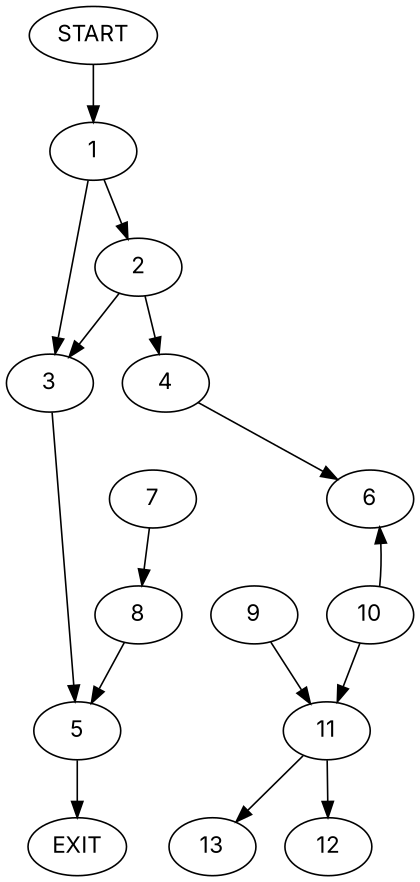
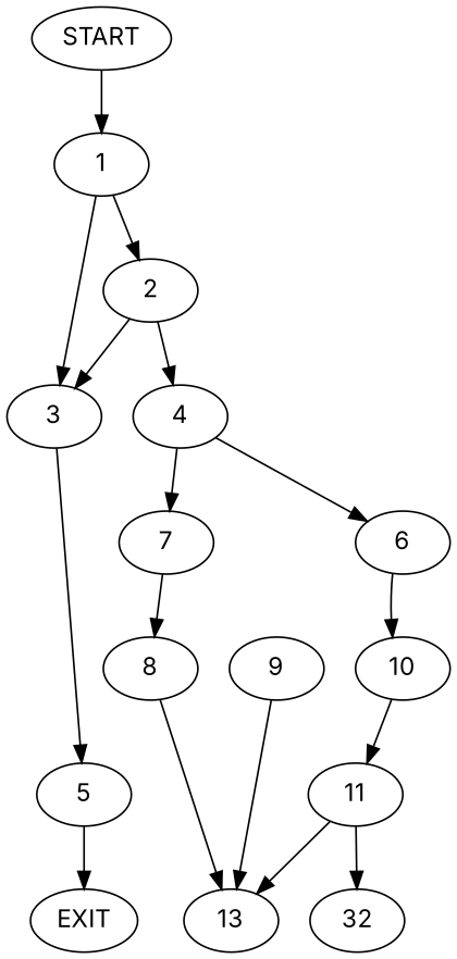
  digraph {
    fontname=Inter
    node [fontname=Inter]
    edge [fontname=Inter]
    n1 [label=START]
    1
    2
    3
    n5 [label=EXIT]
    4
    5
    6
    7
    10
    8
    9
    11
-   12
+   12 [label=32]
    13
    n1 -> 1
    1 -> 2
    1 -> 3
    2 -> 3
    2 -> 4
    3 -> 5
    4 -> 6
+   4 -> 7
    5 -> n5
-   10 -> 6
+   6 -> 10
    7 -> 8
    10 -> 11
-   8 -> 5
-   9 -> 11
+   8 -> 13
+   9 -> 13
    11 -> 12
    11 -> 13
  }
